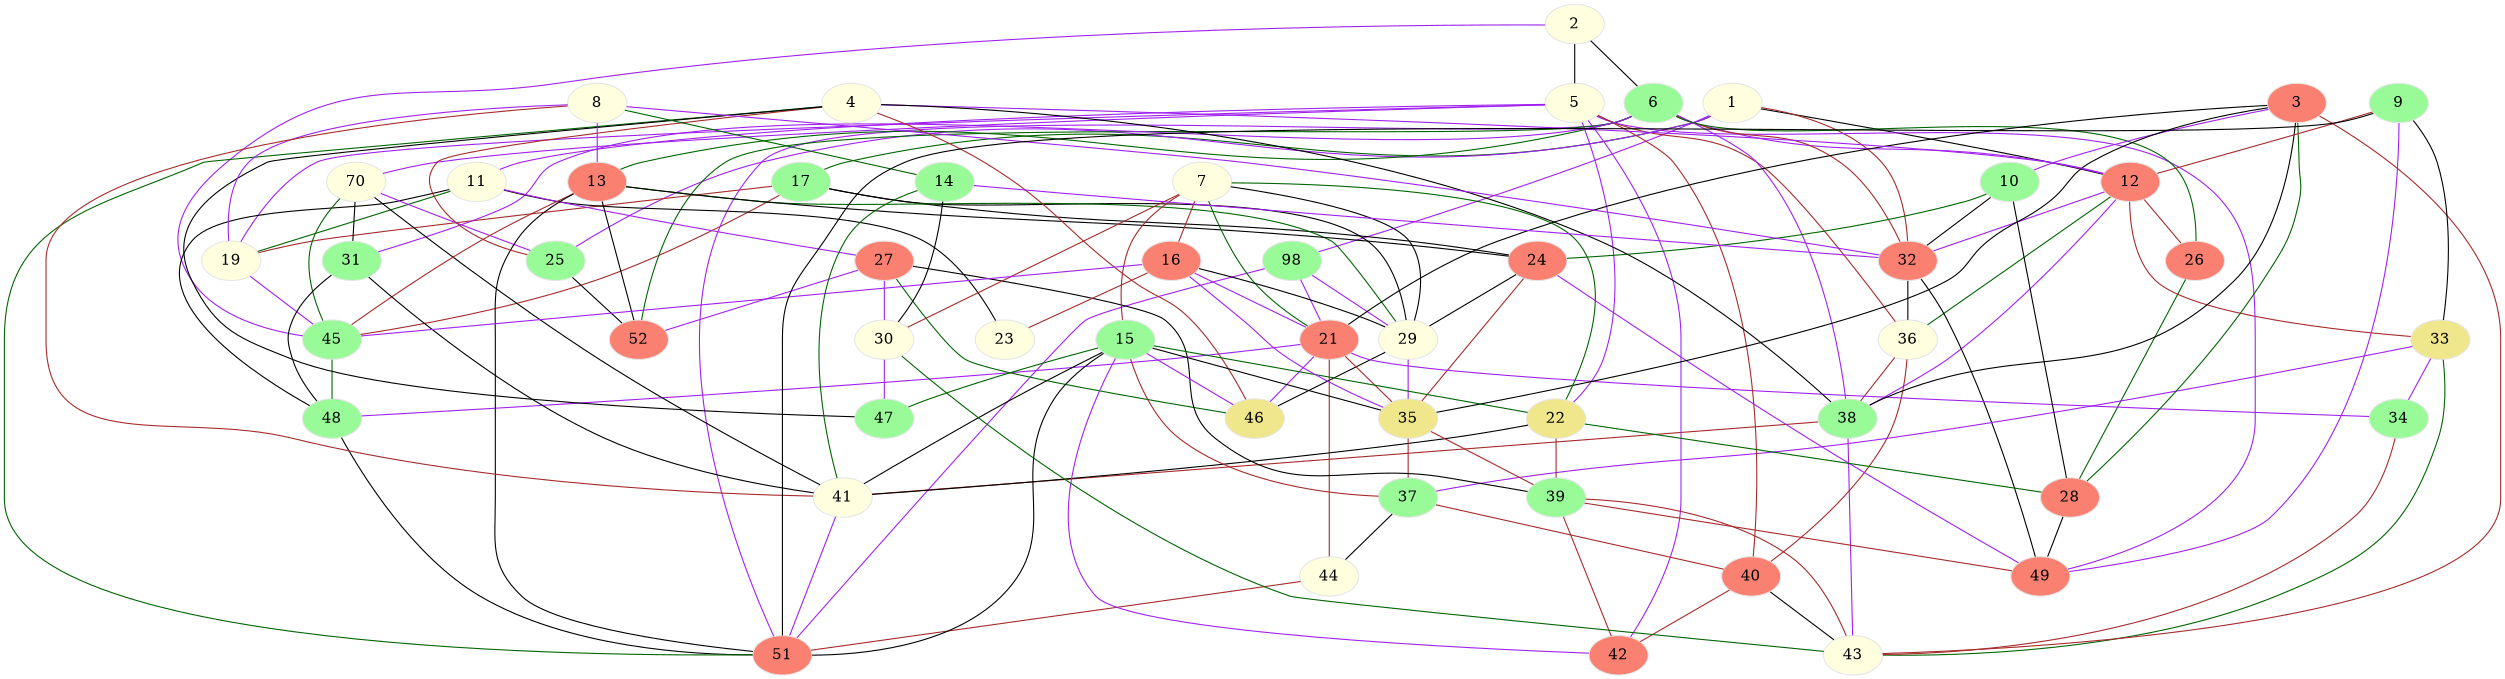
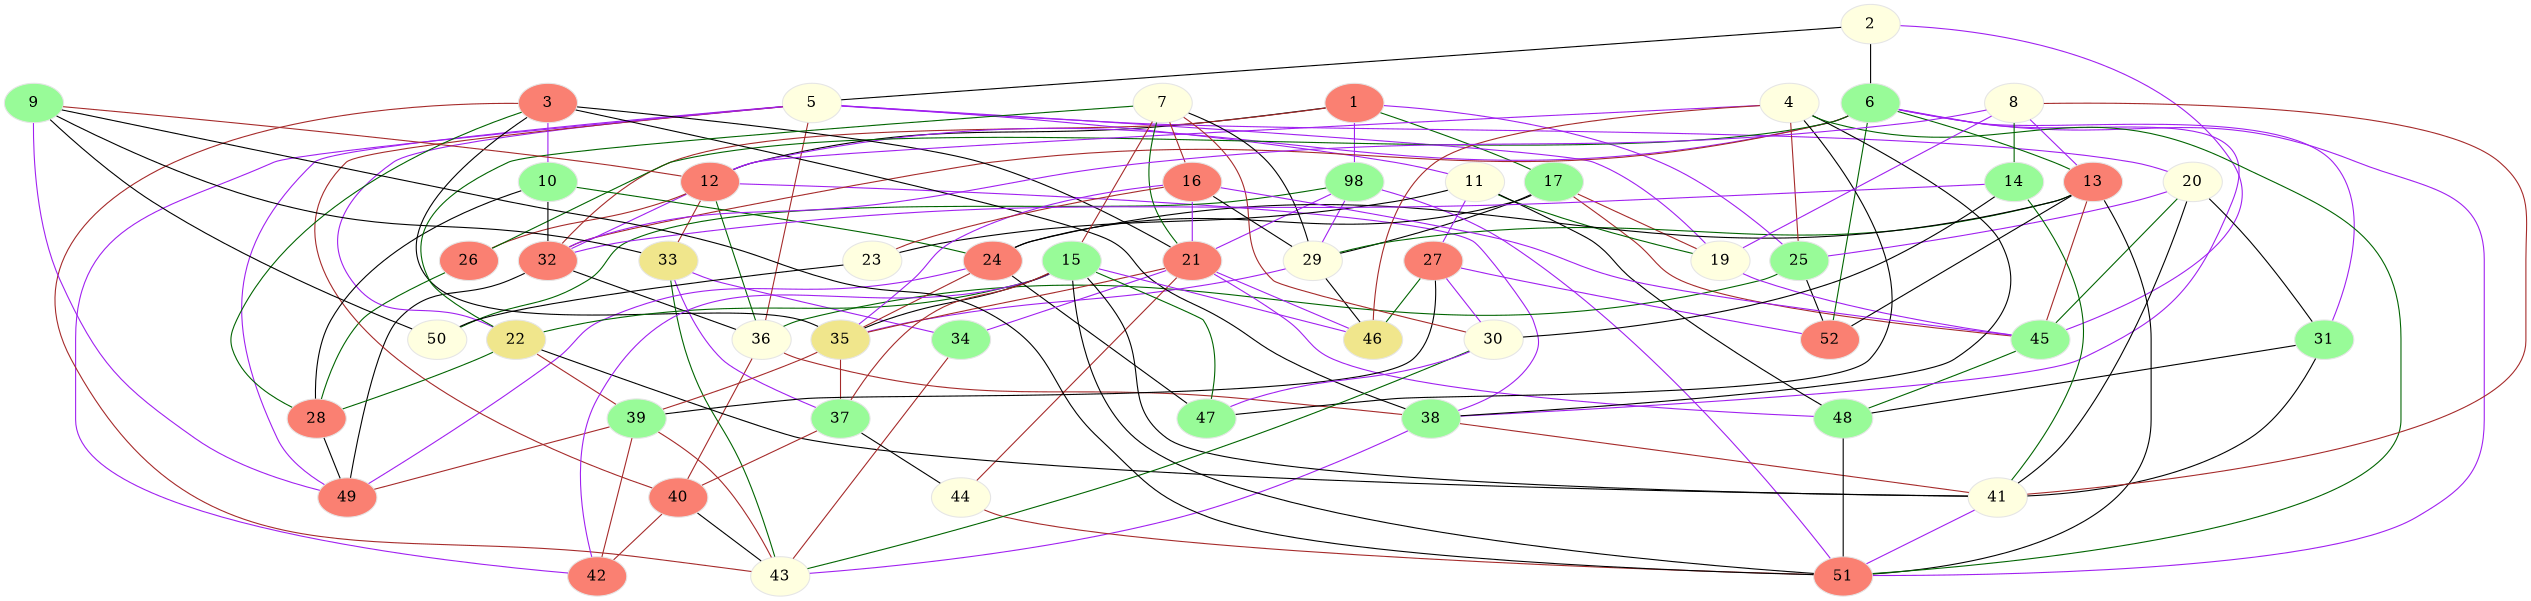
  graph {
    node [color=gray90 fillcolor=lightyellow style=filled]
    edge [color=purple weight=1.0]
    12 [fillcolor=salmon]
-   1
+   1 [fillcolor=salmon]
    17 [fillcolor=palegreen]
    n4 [fillcolor=palegreen label=98]
    25 [fillcolor=palegreen]
    32 [fillcolor=salmon]
    38 [fillcolor=palegreen]
    36
    26 [fillcolor=salmon]
    33 [fillcolor=khaki]
    45 [fillcolor=palegreen]
    19
    29
    24 [fillcolor=salmon]
    21 [fillcolor=salmon]
    51 [fillcolor=salmon]
+   50
    52 [fillcolor=salmon]
    49 [fillcolor=salmon]
    2
    5
    6 [fillcolor=palegreen]
    11
-   20 [label=70]
+   20
    22 [fillcolor=khaki]
    40 [fillcolor=salmon]
    42 [fillcolor=salmon]
    13 [fillcolor=salmon]
    31 [fillcolor=palegreen]
    48 [fillcolor=palegreen]
    3 [fillcolor=salmon]
    10 [fillcolor=palegreen]
    28 [fillcolor=salmon]
    35 [fillcolor=khaki]
    43
    46 [fillcolor=khaki]
    34 [fillcolor=palegreen]
    44
    37 [fillcolor=palegreen]
    39 [fillcolor=palegreen]
    41
    4
    47 [fillcolor=palegreen]
    23
    27 [fillcolor=salmon]
    7
    15 [fillcolor=palegreen]
    16 [fillcolor=salmon]
    30
    8
    14 [fillcolor=palegreen]
    9 [fillcolor=palegreen]
    12 -- 32
    12 -- 38
    12 -- 36 [color=darkgreen]
    12 -- 26 [color=brown]
    12 -- 33 [color=brown]
    1 -- 12 [color=black]
    1 -- 17 [color=darkgreen]
    1 -- n4
    1 -- 25
    1 -- 32 [color=brown]
    17 -- 45 [color=brown]
    17 -- 19 [color=brown]
    17 -- 29 [color=black]
    17 -- 24 [color=black]
    n4 -- 29
    n4 -- 21
    n4 -- 51
+   n4 -- 50 [color=darkgreen]
+   25 -- 36 [color=darkgreen]
    25 -- 52 [color=black]
    32 -- 36 [color=black]
    32 -- 49 [color=black]
    38 -- 43
    38 -- 41 [color=brown]
    36 -- 38 [color=brown]
    36 -- 40 [color=brown]
    26 -- 28 [color=darkgreen]
    33 -- 43 [color=darkgreen]
    33 -- 34 [weight=2.0]
    33 -- 37
    45 -- 48 [color=darkgreen]
    19 -- 45
    29 -- 35
    29 -- 46 [color=black]
    24 -- 49
    24 -- 35 [color=brown]
-   24 -- 29 [color=black]
+   24 -- 47 [color=black]
    21 -- 48
    21 -- 35 [color=brown]
    21 -- 46
    21 -- 34
    21 -- 44 [color=brown]
    2 -- 45
    2 -- 5 [color=black]
    2 -- 6 [color=black]
    5 -- 36 [color=brown]
    5 -- 19
    5 -- 49
    5 -- 11
    5 -- 20
    5 -- 22
    5 -- 40 [color=brown]
    5 -- 42
    6 -- 12 [weight=2.0]
    6 -- 32 [color=brown]
    6 -- 38
    6 -- 26 [color=darkgreen]
    6 -- 51
    6 -- 52 [color=darkgreen]
    6 -- 13 [color=darkgreen]
    6 -- 31
    11 -- 19 [color=darkgreen]
    11 -- 48 [color=black]
    11 -- 23 [color=black]
    11 -- 27
    20 -- 25
    20 -- 45 [color=darkgreen]
    20 -- 31 [color=black]
    20 -- 41 [color=black]
    22 -- 28 [color=darkgreen]
    22 -- 39 [color=brown]
    22 -- 41 [color=black]
    40 -- 42 [color=brown]
    40 -- 43 [color=black]
    13 -- 45 [color=brown]
    13 -- 29 [color=darkgreen]
    13 -- 24 [color=black]
    13 -- 51 [color=black]
    13 -- 52 [color=black]
    31 -- 48 [color=black]
    31 -- 41 [color=black]
    48 -- 51 [color=black]
    3 -- 38 [color=black weight=2.0]
    3 -- 21 [color=black]
    3 -- 10
    3 -- 28 [color=darkgreen]
    3 -- 35 [color=black]
    3 -- 43 [color=brown]
    10 -- 32 [color=black]
    10 -- 24 [color=darkgreen]
    10 -- 28 [color=black]
    28 -- 49 [color=black]
    35 -- 37 [color=brown weight=2.0]
    35 -- 39 [color=brown]
    34 -- 43 [color=brown]
    44 -- 51 [color=brown]
    37 -- 40 [color=brown]
    37 -- 44 [color=black]
    39 -- 49 [color=brown]
    39 -- 42 [color=brown]
    39 -- 43 [color=brown]
    41 -- 51
    4 -- 12
    4 -- 25 [color=brown]
    4 -- 38 [color=black]
    4 -- 51 [color=darkgreen]
    4 -- 46 [color=brown]
    4 -- 47 [color=black]
+   23 -- 50 [color=black]
    27 -- 52
    27 -- 46 [color=darkgreen]
    27 -- 39 [color=black weight=2.0]
    27 -- 30
    7 -- 29 [color=black]
    7 -- 21 [color=darkgreen]
    7 -- 22 [color=darkgreen]
    7 -- 15 [color=brown]
    7 -- 16 [color=brown]
    7 -- 30 [color=brown]
    15 -- 51 [color=black]
    15 -- 22 [color=darkgreen]
    15 -- 42
    15 -- 35 [color=black]
    15 -- 46
    15 -- 37 [color=brown]
    15 -- 41 [color=black]
    15 -- 47 [color=darkgreen]
    16 -- 45
    16 -- 29 [color=black]
    16 -- 21
    16 -- 35
    16 -- 23 [color=brown]
    30 -- 43 [color=darkgreen]
    30 -- 47
    8 -- 32
    8 -- 19
    8 -- 13
    8 -- 41 [color=brown]
    8 -- 14 [color=darkgreen]
    14 -- 32
    14 -- 41 [color=darkgreen]
    14 -- 30 [color=black]
    9 -- 12 [color=brown]
    9 -- 33 [color=black]
    9 -- 51 [color=black]
+   9 -- 50 [color=black]
    9 -- 49
  }
